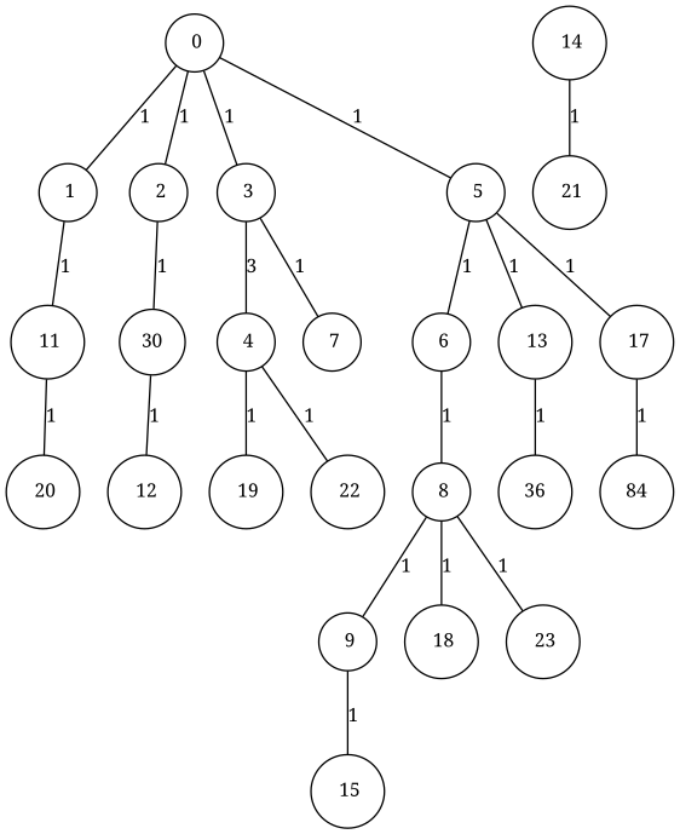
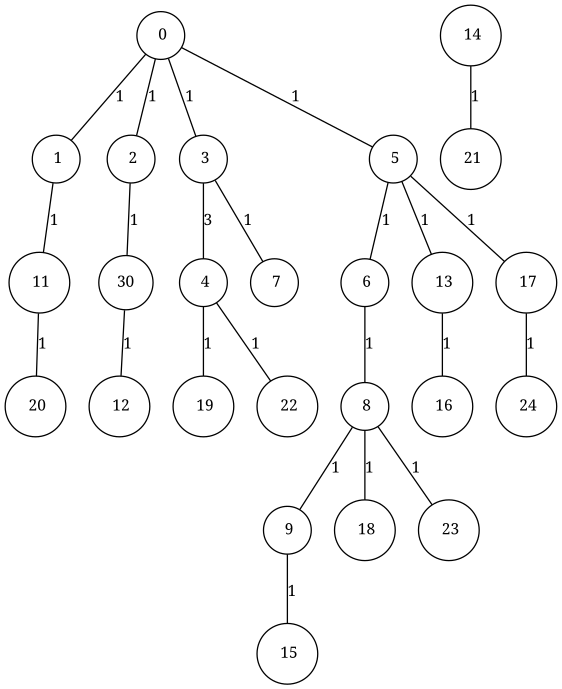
  graph {
    fixedsize="true;"
    fontname="Noto Serif"
    node [color=black fontname="Noto Serif" fontsize=12 hight=.12 shape=circle]
    edge [fontname="Noto Serif" fontsize=12]
    n1 [label=" 0" width=.12]
    n2 [label=" 1" width=.12]
    n3 [label=" 2" width=.12]
    n4 [label=" 3" width=.12]
    n5 [label=" 5" width=.12]
    n6 [label=" 11" width=.12]
    n7 [label=30 width=.12]
    n8 [label=" 4" width=.12]
    n9 [label=" 7" width=.12]
    n10 [label=" 6" width=.12]
    n11 [label=" 13" width=.12]
    n12 [label=" 17" width=.12]
    n13 [label=" 20" width=.12]
    n14 [label=" 12" width=.12]
    n15 [label=" 19" width=.12]
    n16 [label=" 22" width=.12]
    n17 [label=" 8" width=.12]
-   n18 [label=36 width=.12]
-   n19 [label=84 width=.12]
+   n18 [label=" 16" width=.12]
+   n19 [label=" 24" width=.12]
    n20 [label=" 9" width=.12]
    n21 [label=" 18" width=.12]
    n22 [label=" 23" width=.12]
    n23 [label=" 15" width=.12]
    n24 [label=" 14" width=.12]
    n25 [label=" 21" width=.12]
    n1 -- n2 [label=1]
    n1 -- n3 [label=1]
    n1 -- n4 [label=1]
    n1 -- n5 [label=1]
    n2 -- n6 [label=1]
    n3 -- n7 [label=1]
    n4 -- n8 [label=3]
    n4 -- n9 [label=1]
    n5 -- n10 [label=1]
    n5 -- n11 [label=1]
    n5 -- n12 [label=1]
    n6 -- n13 [label=1]
    n7 -- n14 [label=1]
    n8 -- n15 [label=1]
    n8 -- n16 [label=1]
    n10 -- n17 [label=1]
    n11 -- n18 [label=1]
    n12 -- n19 [label=1]
    n17 -- n20 [label=1]
    n17 -- n21 [label=1]
    n17 -- n22 [label=1]
    n20 -- n23 [label=1]
    n24 -- n25 [label=1]
  }
